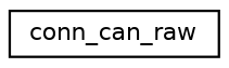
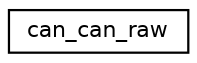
  digraph {
    rankdir=LR
-   n1 [color=black fillcolor=white fontname=Helvetica fontsize=10 height=0.2 label=conn_can_raw shape=record style=filled width=0.4]
+   n1 [color=black fillcolor=white fontname=Helvetica fontsize=10 height=0.2 label=can_can_raw shape=record style=filled width=0.4]
  }
